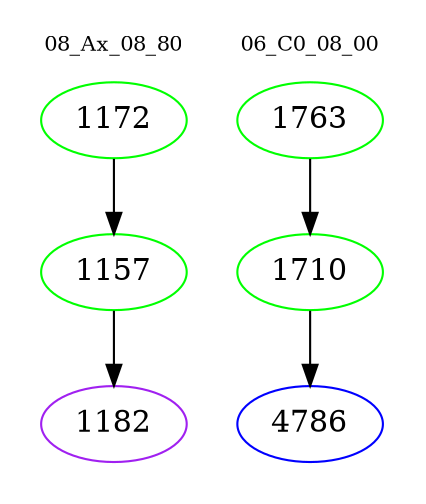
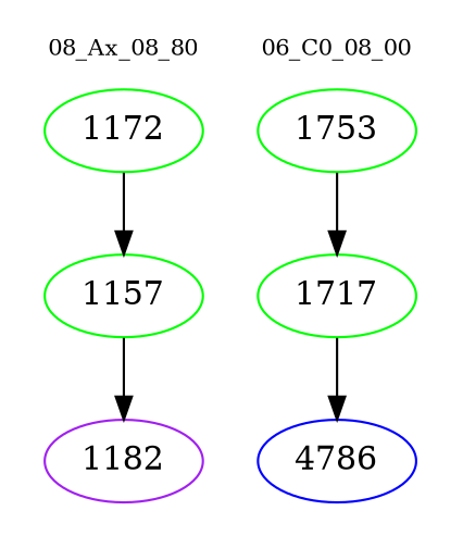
  digraph {
    node [color=green]
    edge [color=black]
    n1 [label=1172]
    n2 [label=1157]
    n3 [color=purple label=1182]
-   n4 [label=1763]
-   n5 [label=1710]
+   n4 [label=1753]
+   n5 [label=1717]
    n6 [color=blue label=4786]
    subgraph cluster_1 {
      color=white
      fontsize=10
      label="08_Ax_08_80"
      n1
      n2
      n3
    }
    subgraph cluster_2 {
      color=white
      fontsize=10
      label="06_C0_08_00"
      n4
      n5
      n6
    }
    n1 -> n2
    n2 -> n3
    n4 -> n5
    n5 -> n6
  }
